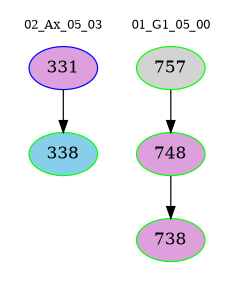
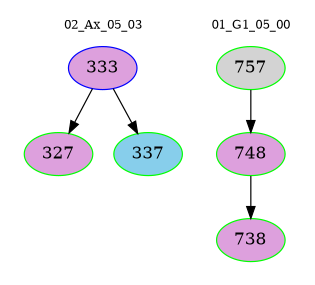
  digraph {
    fontname="DejaVu Serif"
    node [color=green fillcolor=plum fontname="DejaVu Serif" style=filled]
    edge [color=black fontname="DejaVu Serif"]
-   n1 [color=blue label=331]
-   n3 [fillcolor=skyblue label=338]
+   n1 [color=blue label=333]
+   n2 [label=327]
+   n3 [fillcolor=skyblue label=337]
    n4 [label=748]
    n5 [label=738]
    n6 [fillcolor=lightgrey label=757]
    subgraph cluster_1 {
      color=white
      fontsize=10
      label="02_Ax_05_03"
      n1
+     n2
      n3
    }
    subgraph cluster_2 {
      color=white
      fontsize=10
      label="01_G1_05_00"
      n4
      n5
      n6
    }
+   n1 -> n2
    n1 -> n3
    n4 -> n5
    n6 -> n4
  }
